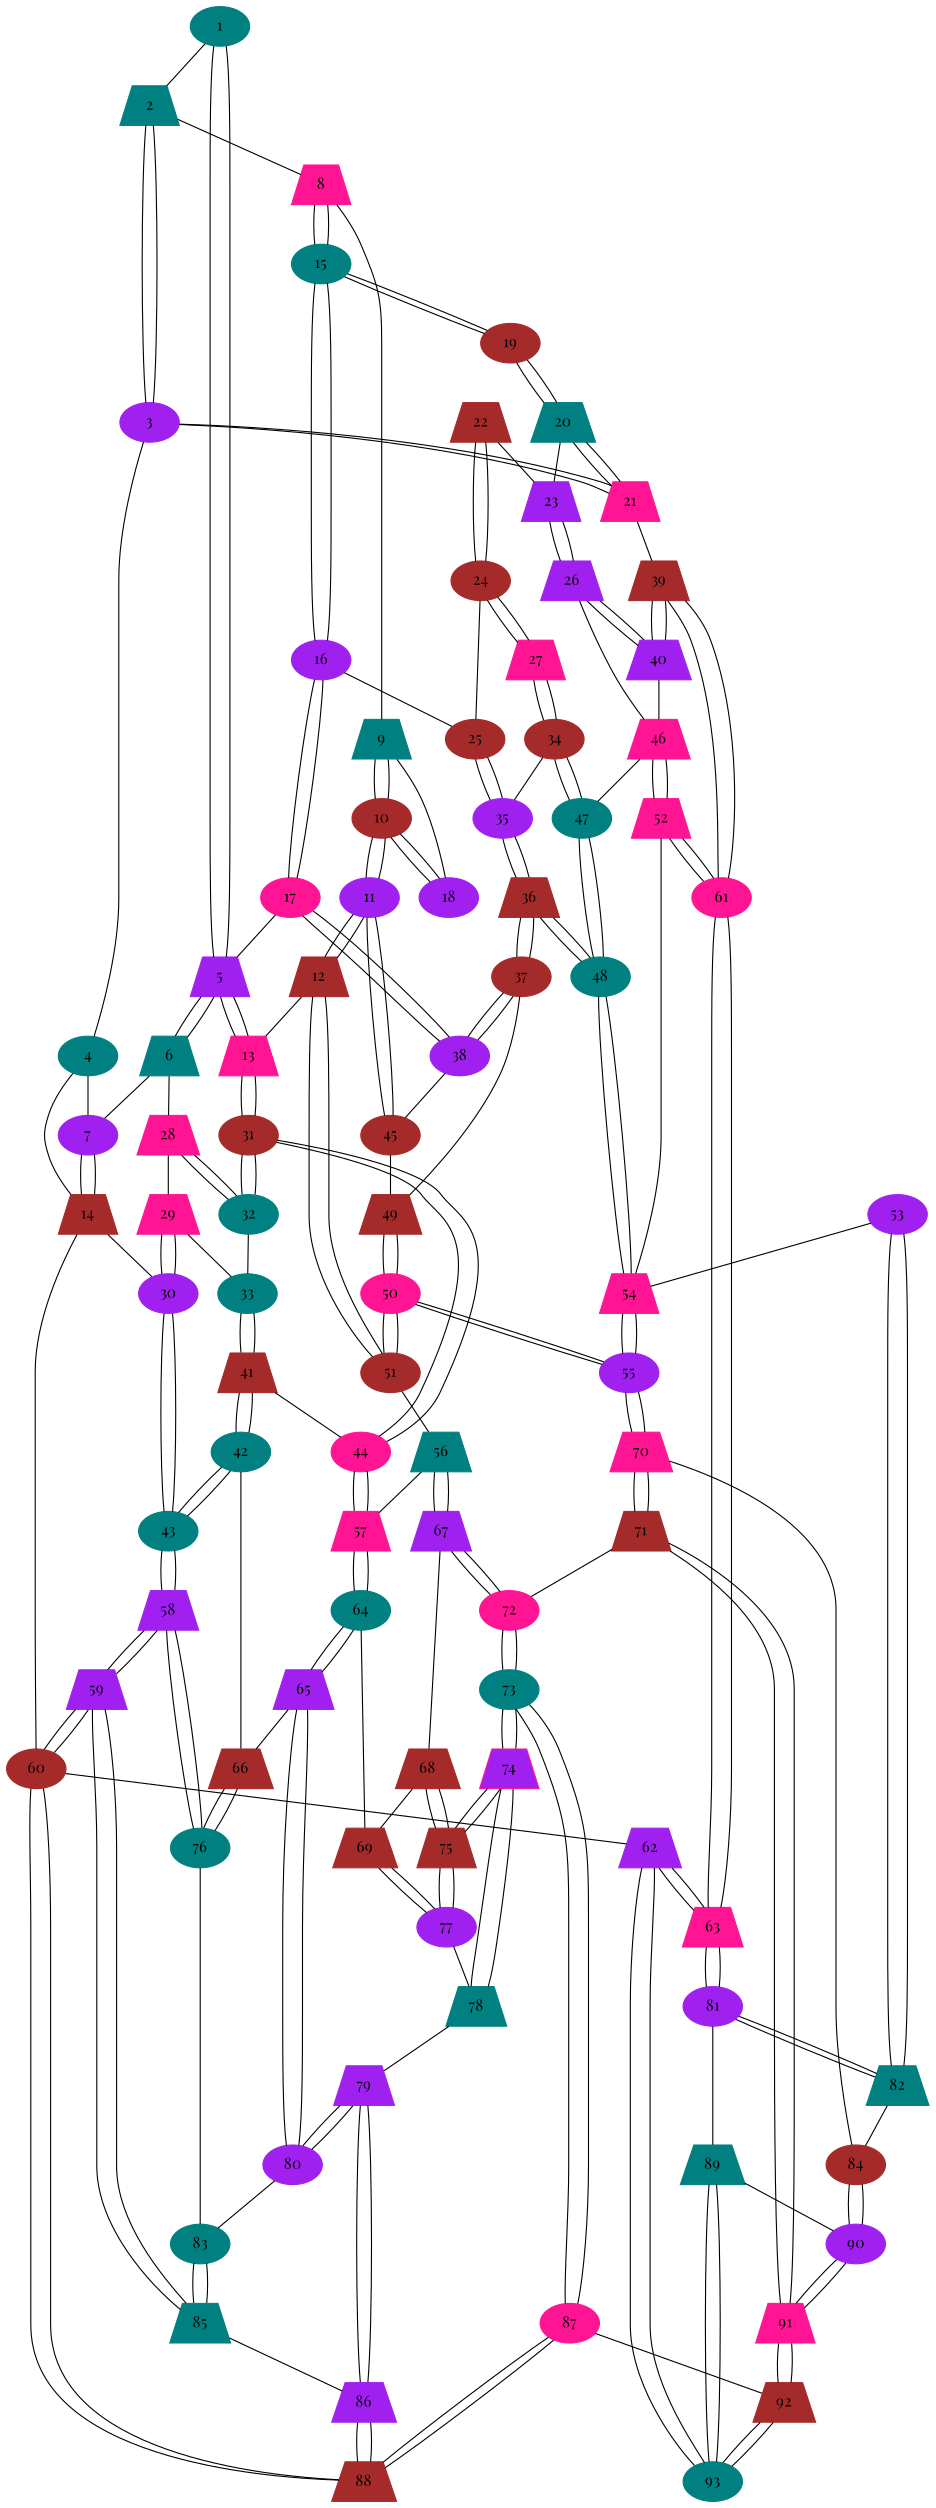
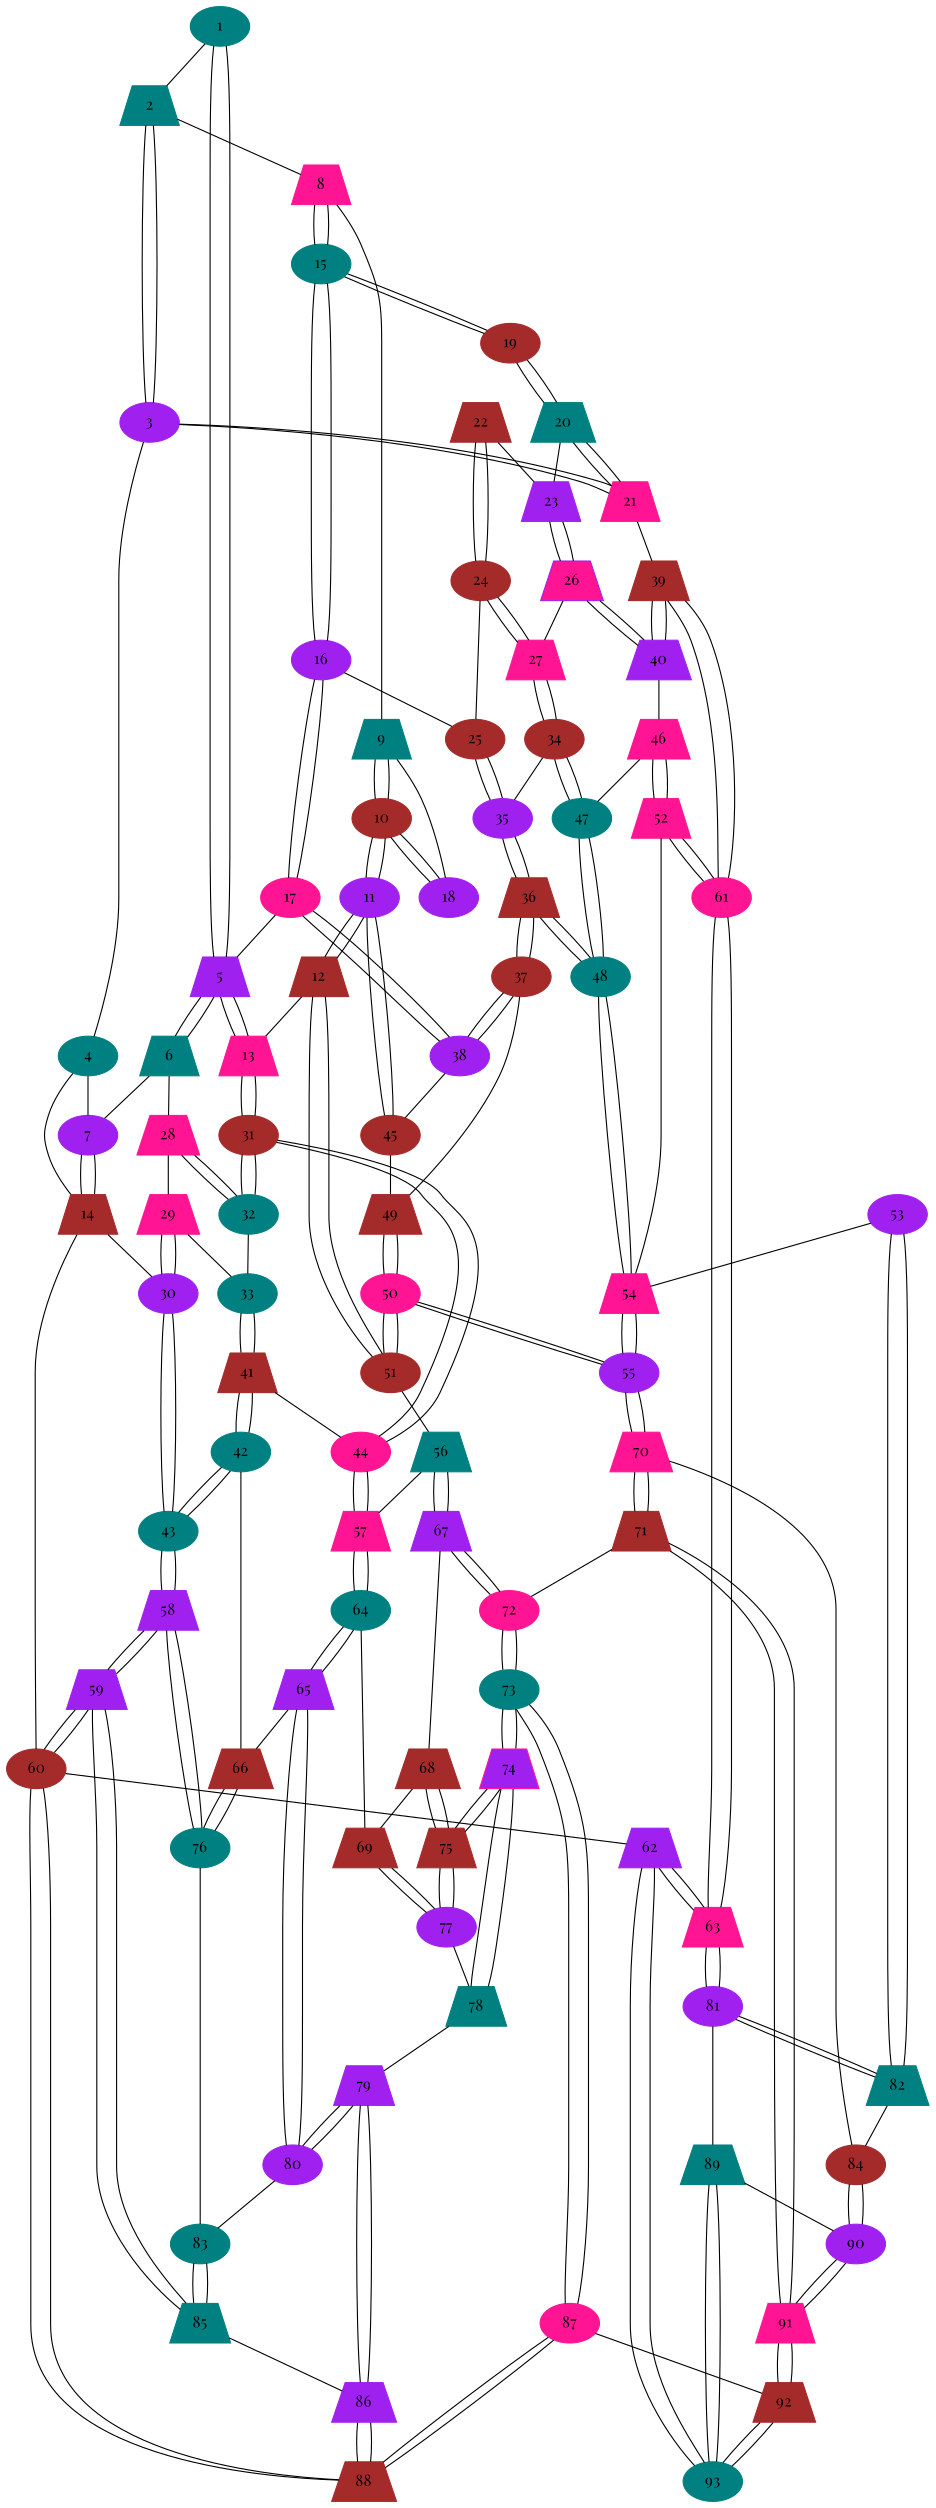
  graph {
    fontname="Playfair Display"
    node [color=purple fontname="Playfair Display" shape=trapezium style=filled]
    edge [fontname="Playfair Display"]
    1 [color=teal shape=ellipse]
    2 [color=teal]
    5
    3 [shape=ellipse]
    8 [color=deeppink]
    6 [color=teal]
    13 [color=deeppink]
    4 [color=teal shape=ellipse]
    21 [color=deeppink]
    9 [color=teal]
    15 [color=teal shape=ellipse]
    7 [shape=ellipse]
    14 [color=brown]
    39 [color=brown]
    63 [color=deeppink]
    62
    93 [color=teal shape=ellipse]
    30 [shape=ellipse]
    60 [color=brown shape=ellipse]
    28 [color=deeppink]
    31 [color=brown shape=ellipse]
    29 [color=deeppink]
    32 [color=teal shape=ellipse]
    10 [color=brown shape=ellipse]
    18 [shape=ellipse]
    16 [shape=ellipse]
    19 [color=brown shape=ellipse]
    11 [shape=ellipse]
    12 [color=brown]
    45 [color=brown shape=ellipse]
    51 [color=brown shape=ellipse]
    49 [color=brown]
    56 [color=teal]
    44 [color=deeppink shape=ellipse]
    43 [color=teal shape=ellipse]
    88 [color=brown]
    17 [color=deeppink shape=ellipse]
    25 [color=brown shape=ellipse]
    20 [color=teal]
    38 [shape=ellipse]
    35 [shape=ellipse]
    23
-   26
+   26 [fillcolor=deeppink]
    40
    61 [color=deeppink shape=ellipse]
    22 [color=brown]
    24 [color=brown shape=ellipse]
    27 [color=deeppink]
    34 [color=brown shape=ellipse]
    36 [color=brown]
    46 [color=deeppink]
    47 [color=teal shape=ellipse]
    33 [color=teal shape=ellipse]
    41 [color=brown]
    58
    57 [color=deeppink]
    42 [color=teal shape=ellipse]
    48 [color=teal shape=ellipse]
    37 [color=brown shape=ellipse]
    54 [color=deeppink]
    50 [color=deeppink shape=ellipse]
    52 [color=deeppink]
    66 [color=brown]
    76 [color=teal shape=ellipse]
    59
    64 [color=teal shape=ellipse]
    55 [shape=ellipse]
    70 [color=deeppink]
    67
    53 [shape=ellipse]
    82 [color=teal]
    84 [color=brown shape=ellipse]
    71 [color=brown]
    68 [color=brown]
    72 [color=deeppink shape=ellipse]
    65
    69 [color=brown]
    85 [color=teal]
    83 [color=teal shape=ellipse]
    86
    81 [shape=ellipse]
    89 [color=teal]
    80 [shape=ellipse]
    77 [shape=ellipse]
    75 [color=brown]
    73 [color=teal shape=ellipse]
    78 [color=teal]
    91 [color=deeppink]
    90 [shape=ellipse]
    92 [color=brown]
    74 [color=deeppink fillcolor=purple]
    87 [color=deeppink shape=ellipse]
    79
    1 -- 2
    1 -- 5
    1 -- 5
    2 -- 3
    2 -- 3
    2 -- 8
    5 -- 6
    5 -- 6
    5 -- 13
    5 -- 13
    3 -- 4
    3 -- 21
    3 -- 21
    8 -- 9
    8 -- 15
    8 -- 15
    6 -- 7
    6 -- 28
    13 -- 31
    13 -- 31
    4 -- 7
    4 -- 14
    21 -- 39
    9 -- 10
    9 -- 10
    9 -- 18
    15 -- 16
    15 -- 16
    15 -- 19
    15 -- 19
    7 -- 14
    7 -- 14
    14 -- 30
    14 -- 60
    39 -- 40
    39 -- 40
    39 -- 61
    39 -- 61
    63 -- 81
    63 -- 81
    62 -- 63
    62 -- 63
    62 -- 93
    62 -- 93
    30 -- 43
    30 -- 43
    60 -- 62
    60 -- 88
    60 -- 88
    28 -- 29
    28 -- 32
    28 -- 32
    31 -- 32
    31 -- 32
    31 -- 44
    31 -- 44
    29 -- 30
    29 -- 30
    29 -- 33
    32 -- 33
    10 -- 18
    10 -- 18
    10 -- 11
    10 -- 11
    16 -- 17
    16 -- 17
    16 -- 25
    19 -- 20
    19 -- 20
    11 -- 12
    11 -- 12
    11 -- 45
    11 -- 45
    12 -- 13
    12 -- 51
    12 -- 51
    45 -- 49
    51 -- 56
    49 -- 50
    49 -- 50
    56 -- 57
    56 -- 67
    56 -- 67
    44 -- 57
    44 -- 57
    43 -- 58
    43 -- 58
    17 -- 5
    17 -- 38
    17 -- 38
    25 -- 35
    25 -- 35
    20 -- 21
    20 -- 21
    20 -- 23
    38 -- 45
    35 -- 36
    35 -- 36
    23 -- 26
    23 -- 26
    26 -- 40
    26 -- 40
-   26 -- 46
+   26 -- 27
    40 -- 46
    61 -- 63
    61 -- 63
    22 -- 23
    22 -- 24
    22 -- 24
    24 -- 25
    24 -- 27
    24 -- 27
    27 -- 34
    27 -- 34
    34 -- 35
    34 -- 47
    34 -- 47
    36 -- 48
    36 -- 48
    36 -- 37
    36 -- 37
    46 -- 47
    46 -- 52
    46 -- 52
    47 -- 48
    47 -- 48
    33 -- 41
    33 -- 41
    41 -- 44
    41 -- 42
    41 -- 42
    58 -- 76
    58 -- 76
    58 -- 59
    58 -- 59
    57 -- 64
    57 -- 64
    42 -- 43
    42 -- 43
    42 -- 66
    48 -- 54
    48 -- 54
    37 -- 49
    37 -- 38
    37 -- 38
    54 -- 55
    54 -- 55
    50 -- 51
    50 -- 51
    50 -- 55
    50 -- 55
    52 -- 61
    52 -- 61
    52 -- 54
    66 -- 76
    66 -- 76
    76 -- 83
    59 -- 60
    59 -- 60
    59 -- 85
    59 -- 85
    64 -- 65
    64 -- 65
    64 -- 69
    55 -- 70
    55 -- 70
    70 -- 84
    70 -- 71
    70 -- 71
    67 -- 68
    67 -- 72
    67 -- 72
    53 -- 54
    53 -- 82
    53 -- 82
    82 -- 84
    84 -- 90
    84 -- 90
    71 -- 72
    71 -- 91
    71 -- 91
    68 -- 69
    68 -- 75
    68 -- 75
    72 -- 73
    72 -- 73
    65 -- 66
    65 -- 80
    65 -- 80
    69 -- 77
    69 -- 77
    85 -- 86
    83 -- 85
    83 -- 85
    86 -- 88
    86 -- 88
    81 -- 82
    81 -- 82
    81 -- 89
    89 -- 93
    89 -- 93
    89 -- 90
    80 -- 83
    77 -- 78
    75 -- 77
    75 -- 77
    73 -- 74
    73 -- 74
    73 -- 87
    73 -- 87
    78 -- 79
    91 -- 92
    91 -- 92
    90 -- 91
    90 -- 91
    92 -- 93
    92 -- 93
    74 -- 75
    74 -- 75
    74 -- 78
    74 -- 78
    87 -- 88
    87 -- 88
    87 -- 92
    79 -- 86
    79 -- 86
    79 -- 80
    79 -- 80
  }
